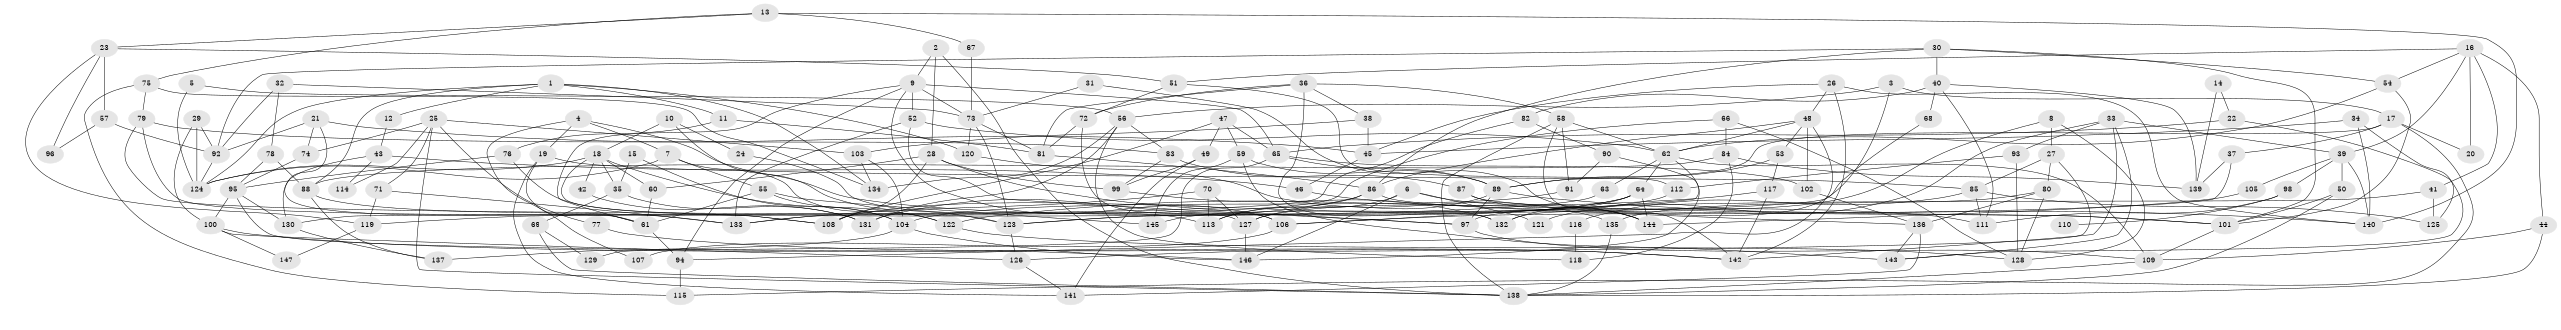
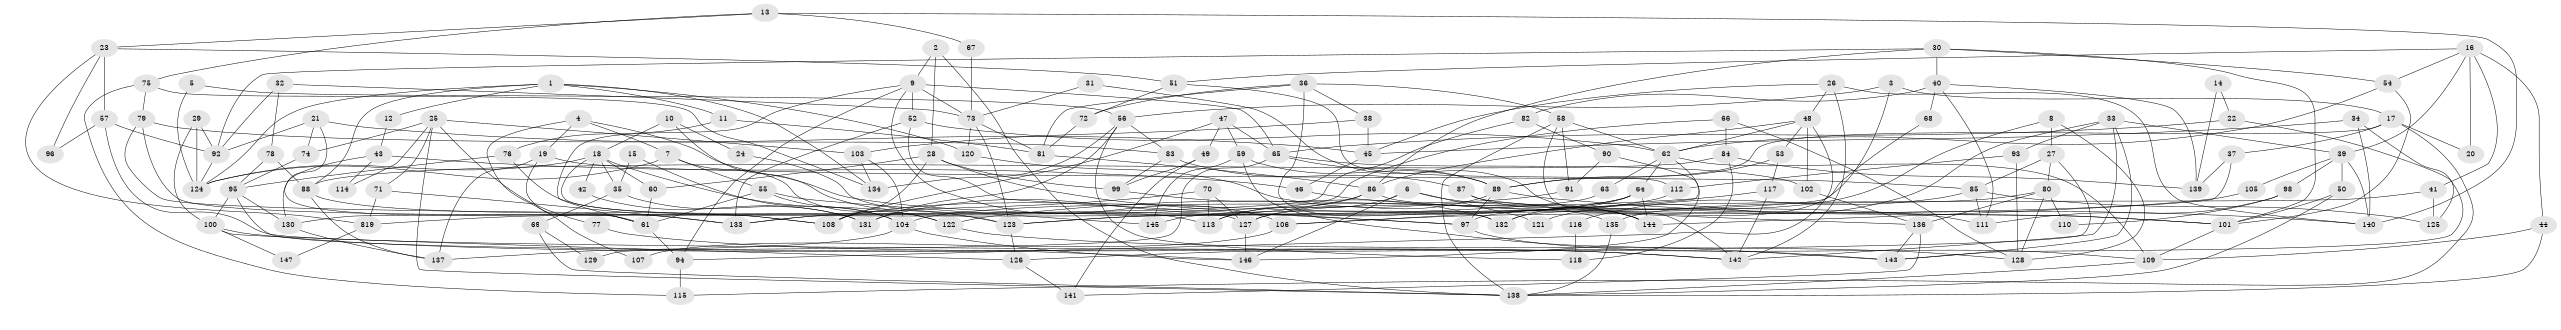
  graph {
    node [color=gray90 style=filled]
    1
    11
    12
    88
    120
    124
    134
    76
    81
    43
    133
    137
    135
    2
    9
    28
    138
    52
    61
    65
    73
    94
    106
    60
    108
    97
    99
    3
    17
    56
    132
    20
    37
    89
    115
    131
    83
    118
    4
    7
    19
    107
    111
    55
    122
    85
    141
    5
    6
    113
    121
    144
    146
    104
    145
    128
    8
    27
    127
    80
    126
    62
    102
    129
    123
    10
    18
    24
    35
    42
    95
    86
    114
    46
    130
    13
    23
    67
    75
    140
    51
    57
    96
-   119
+   119 [label=819]
    79
    14
    22
    139
    143
    15
    69
    16
    39
    41
    44
    54
    50
    98
    105
    125
    109
    72
    112
    101
    116
    21
    45
    74
    92
    147
    25
    71
    77
    103
    142
    26
    48
    53
    136
    110
    29
    100
    30
    40
    68
    82
    31
    32
    78
    33
    93
    34
    36
    38
    58
    91
    90
    47
    49
    59
    117
    63
    64
    87
    66
    84
    70
    1 -- 11
    1 -- 12
    1 -- 88
    1 -- 120
    1 -- 124
    1 -- 134
    11 -- 76
    11 -- 81
    12 -- 43
    88 -- 133
    88 -- 137
    120 -- 135
    76 -- 108
    76 -- 95
    81 -- 86
    43 -- 114
    43 -- 46
    43 -- 130
    135 -- 138
    2 -- 9
    2 -- 28
    2 -- 138
    9 -- 52
    9 -- 61
    9 -- 65
    9 -- 73
    9 -- 94
    9 -- 106
    28 -- 60
    28 -- 108
    28 -- 97
    28 -- 99
    52 -- 133
    52 -- 97
    52 -- 62
    61 -- 94
    65 -- 89
    65 -- 102
    65 -- 129
    73 -- 120
    73 -- 81
    73 -- 123
    94 -- 115
    106 -- 107
    60 -- 61
    97 -- 109
    99 -- 132
    3 -- 17
    3 -- 56
    3 -- 132
    17 -- 20
    17 -- 37
    17 -- 89
    17 -- 115
    56 -- 134
    56 -- 131
    56 -- 83
    56 -- 118
    37 -- 144
    37 -- 139
    89 -- 97
    89 -- 127
    89 -- 140
    83 -- 99
    83 -- 87
    4 -- 7
    4 -- 19
    4 -- 107
    4 -- 111
    7 -- 124
    7 -- 55
    7 -- 122
    19 -- 61
    19 -- 85
-   19 -- 141
+   19 -- 137
    55 -- 61
    55 -- 104
    55 -- 145
    122 -- 128
    85 -- 111
    85 -- 125
    85 -- 116
    5 -- 124
    5 -- 56
    6 -- 113
    6 -- 121
    6 -- 144
    6 -- 146
    104 -- 137
    104 -- 146
    8 -- 128
    8 -- 27
    8 -- 127
    27 -- 85
    27 -- 80
    27 -- 126
    127 -- 146
    80 -- 135
    80 -- 128
    80 -- 136
+   80 -- 110
    126 -- 141
    62 -- 106
    62 -- 109
    62 -- 63
    62 -- 64
    102 -- 136
    123 -- 126
    10 -- 123
    10 -- 18
    10 -- 24
    18 -- 124
    18 -- 60
    18 -- 108
    18 -- 122
    18 -- 35
    18 -- 42
    24 -- 113
    35 -- 131
    35 -- 69
    42 -- 131
    95 -- 146
    95 -- 130
    95 -- 100
    86 -- 131
    86 -- 113
    86 -- 101
    46 -- 136
    130 -- 137
    13 -- 23
    13 -- 67
    13 -- 75
    13 -- 140
    23 -- 51
    23 -- 57
    23 -- 96
    23 -- 119
    67 -- 73
    75 -- 134
    75 -- 115
    75 -- 79
    51 -- 72
    51 -- 112
    57 -- 96
+   57 -- 143
    57 -- 92
    119 -- 147
    79 -- 83
    79 -- 127
    79 -- 123
    14 -- 22
    14 -- 139
    22 -- 65
    22 -- 143
    15 -- 104
    15 -- 35
    69 -- 138
    69 -- 129
    16 -- 20
    16 -- 51
    16 -- 39
    16 -- 41
    16 -- 44
    16 -- 54
    39 -- 140
    39 -- 50
    39 -- 98
    39 -- 105
    41 -- 97
    41 -- 125
    44 -- 138
    44 -- 109
    54 -- 62
    54 -- 101
    50 -- 138
    50 -- 101
    98 -- 111
    98 -- 110
    105 -- 106
    109 -- 138
    72 -- 81
-   72 -- 106
    112 -- 145
    101 -- 109
    116 -- 118
    21 -- 61
    21 -- 45
    21 -- 74
    21 -- 92
    45 -- 46
    74 -- 95
    92 -- 124
    25 -- 138
    25 -- 114
    25 -- 74
    25 -- 71
    25 -- 77
    25 -- 103
    71 -- 133
    71 -- 119
    77 -- 142
    103 -- 134
    103 -- 104
    26 -- 140
    26 -- 45
    26 -- 142
    26 -- 48
    48 -- 94
    48 -- 62
    48 -- 102
    48 -- 86
    48 -- 53
    53 -- 89
    53 -- 117
    136 -- 141
    136 -- 143
    29 -- 124
    29 -- 92
    29 -- 100
    100 -- 126
    100 -- 147
    100 -- 142
    30 -- 86
    30 -- 54
    30 -- 101
    30 -- 92
    30 -- 40
    40 -- 111
    40 -- 139
    40 -- 68
    40 -- 82
    68 -- 123
    82 -- 130
    82 -- 90
    31 -- 73
    31 -- 144
    32 -- 73
    32 -- 92
    32 -- 78
    78 -- 88
    78 -- 95
    33 -- 121
    33 -- 143
    33 -- 39
    33 -- 142
    33 -- 93
    93 -- 128
    93 -- 112
    34 -- 140
    34 -- 125
    34 -- 45
    36 -- 81
    36 -- 132
    36 -- 72
    36 -- 38
    36 -- 58
    38 -- 45
    38 -- 103
    58 -- 138
    58 -- 62
    58 -- 142
    58 -- 91
    91 -- 104
    90 -- 146
    90 -- 91
    47 -- 65
    47 -- 108
    47 -- 49
    47 -- 59
    49 -- 99
    49 -- 141
    59 -- 89
    59 -- 145
    59 -- 143
    117 -- 122
    117 -- 142
    63 -- 119
    64 -- 108
    64 -- 132
    64 -- 144
    64 -- 123
    87 -- 144
    87 -- 101
    66 -- 133
    66 -- 128
    66 -- 84
    84 -- 88
    84 -- 118
    84 -- 139
    70 -- 133
    70 -- 113
    70 -- 127
  }
